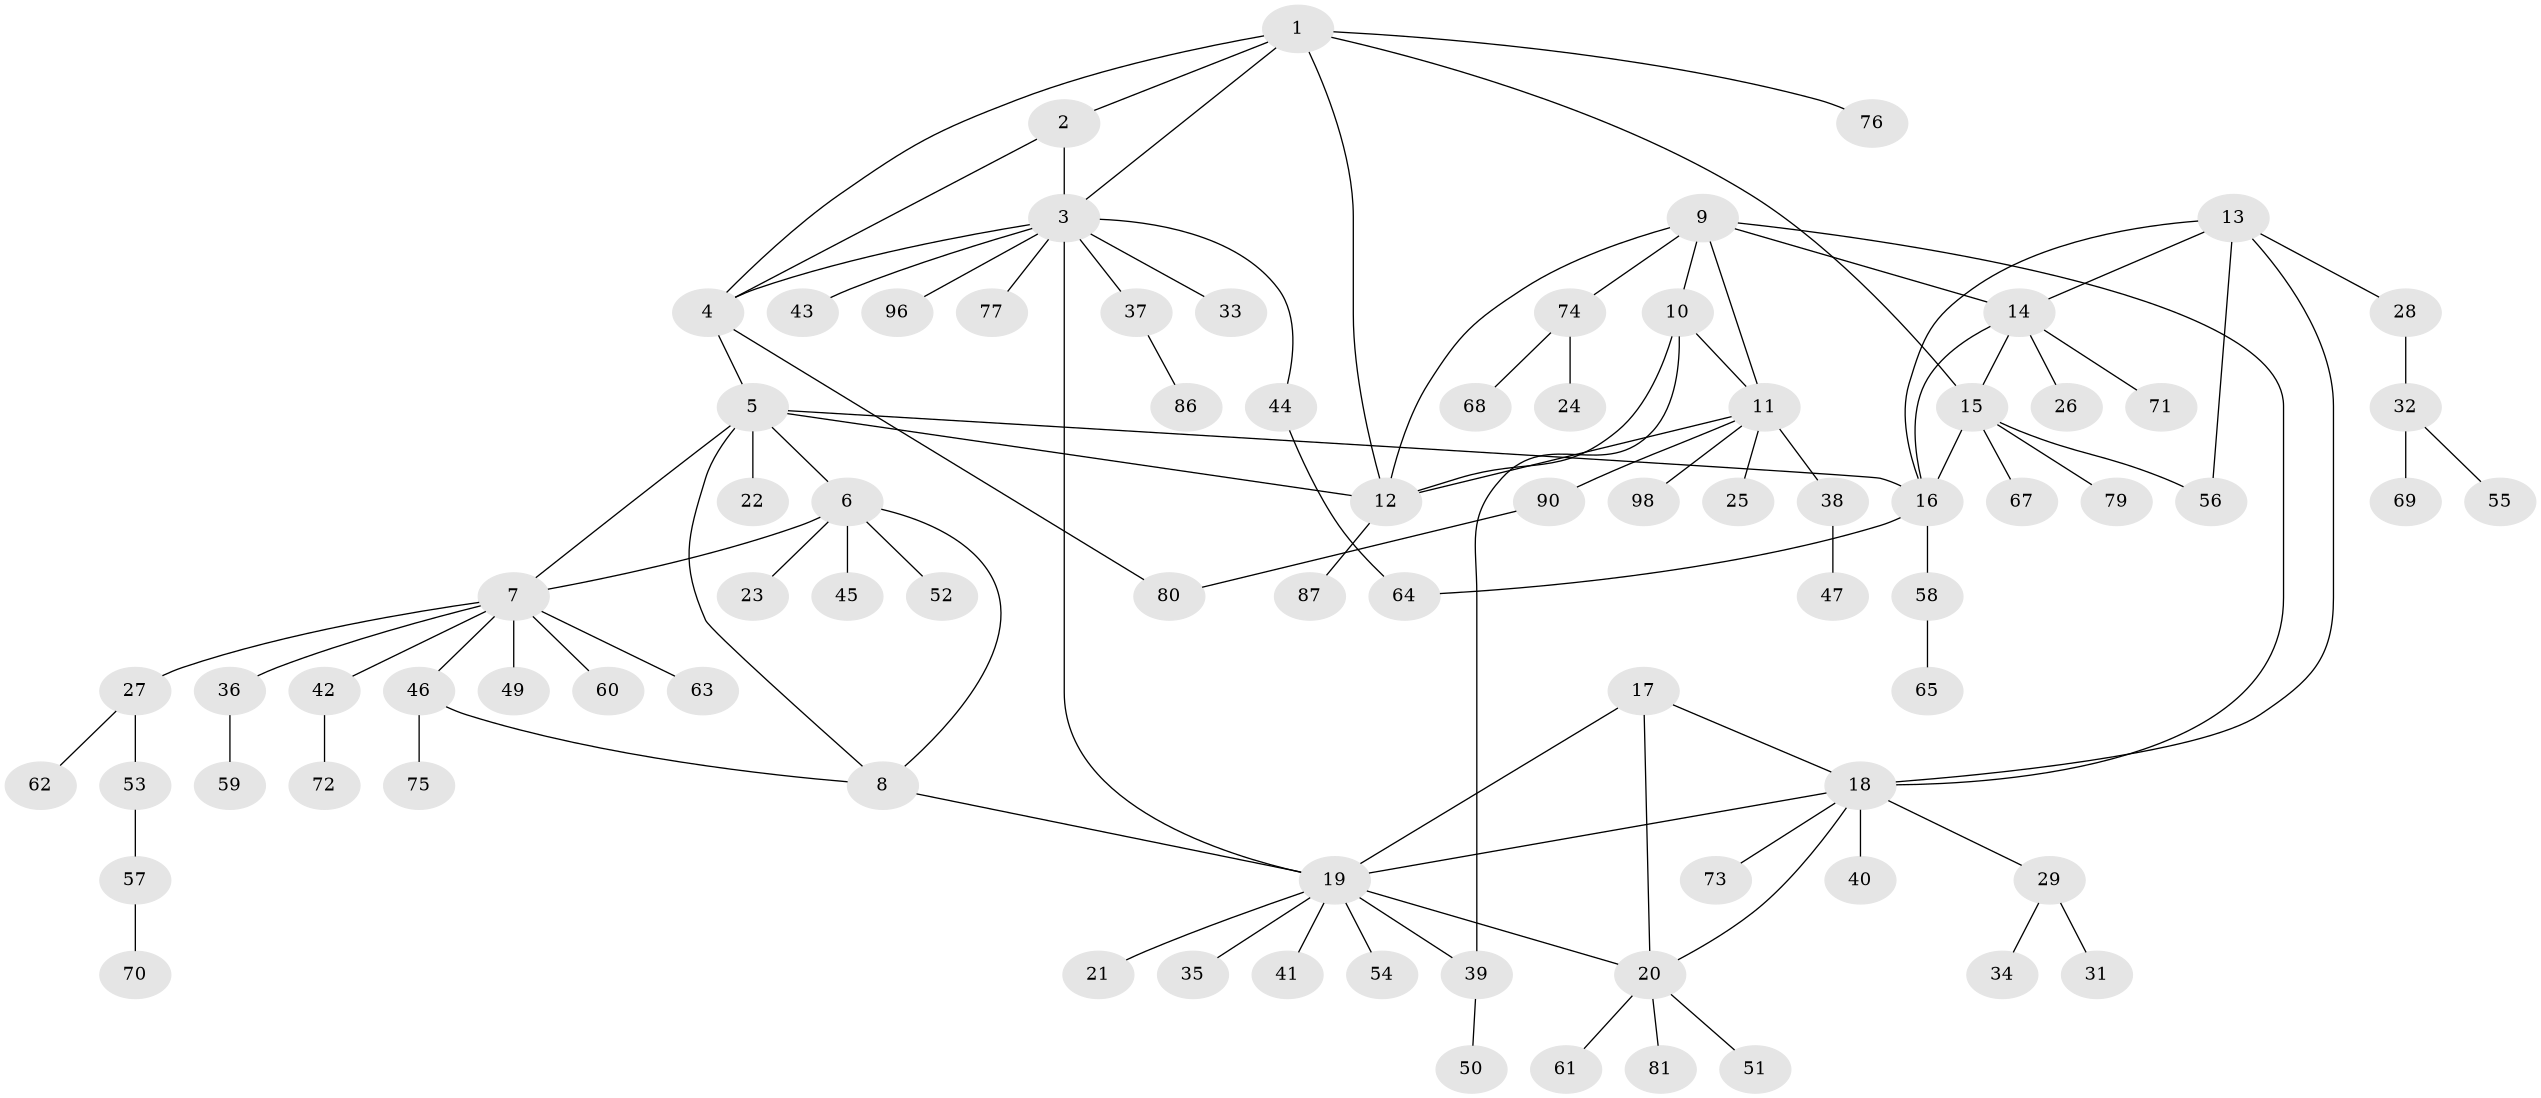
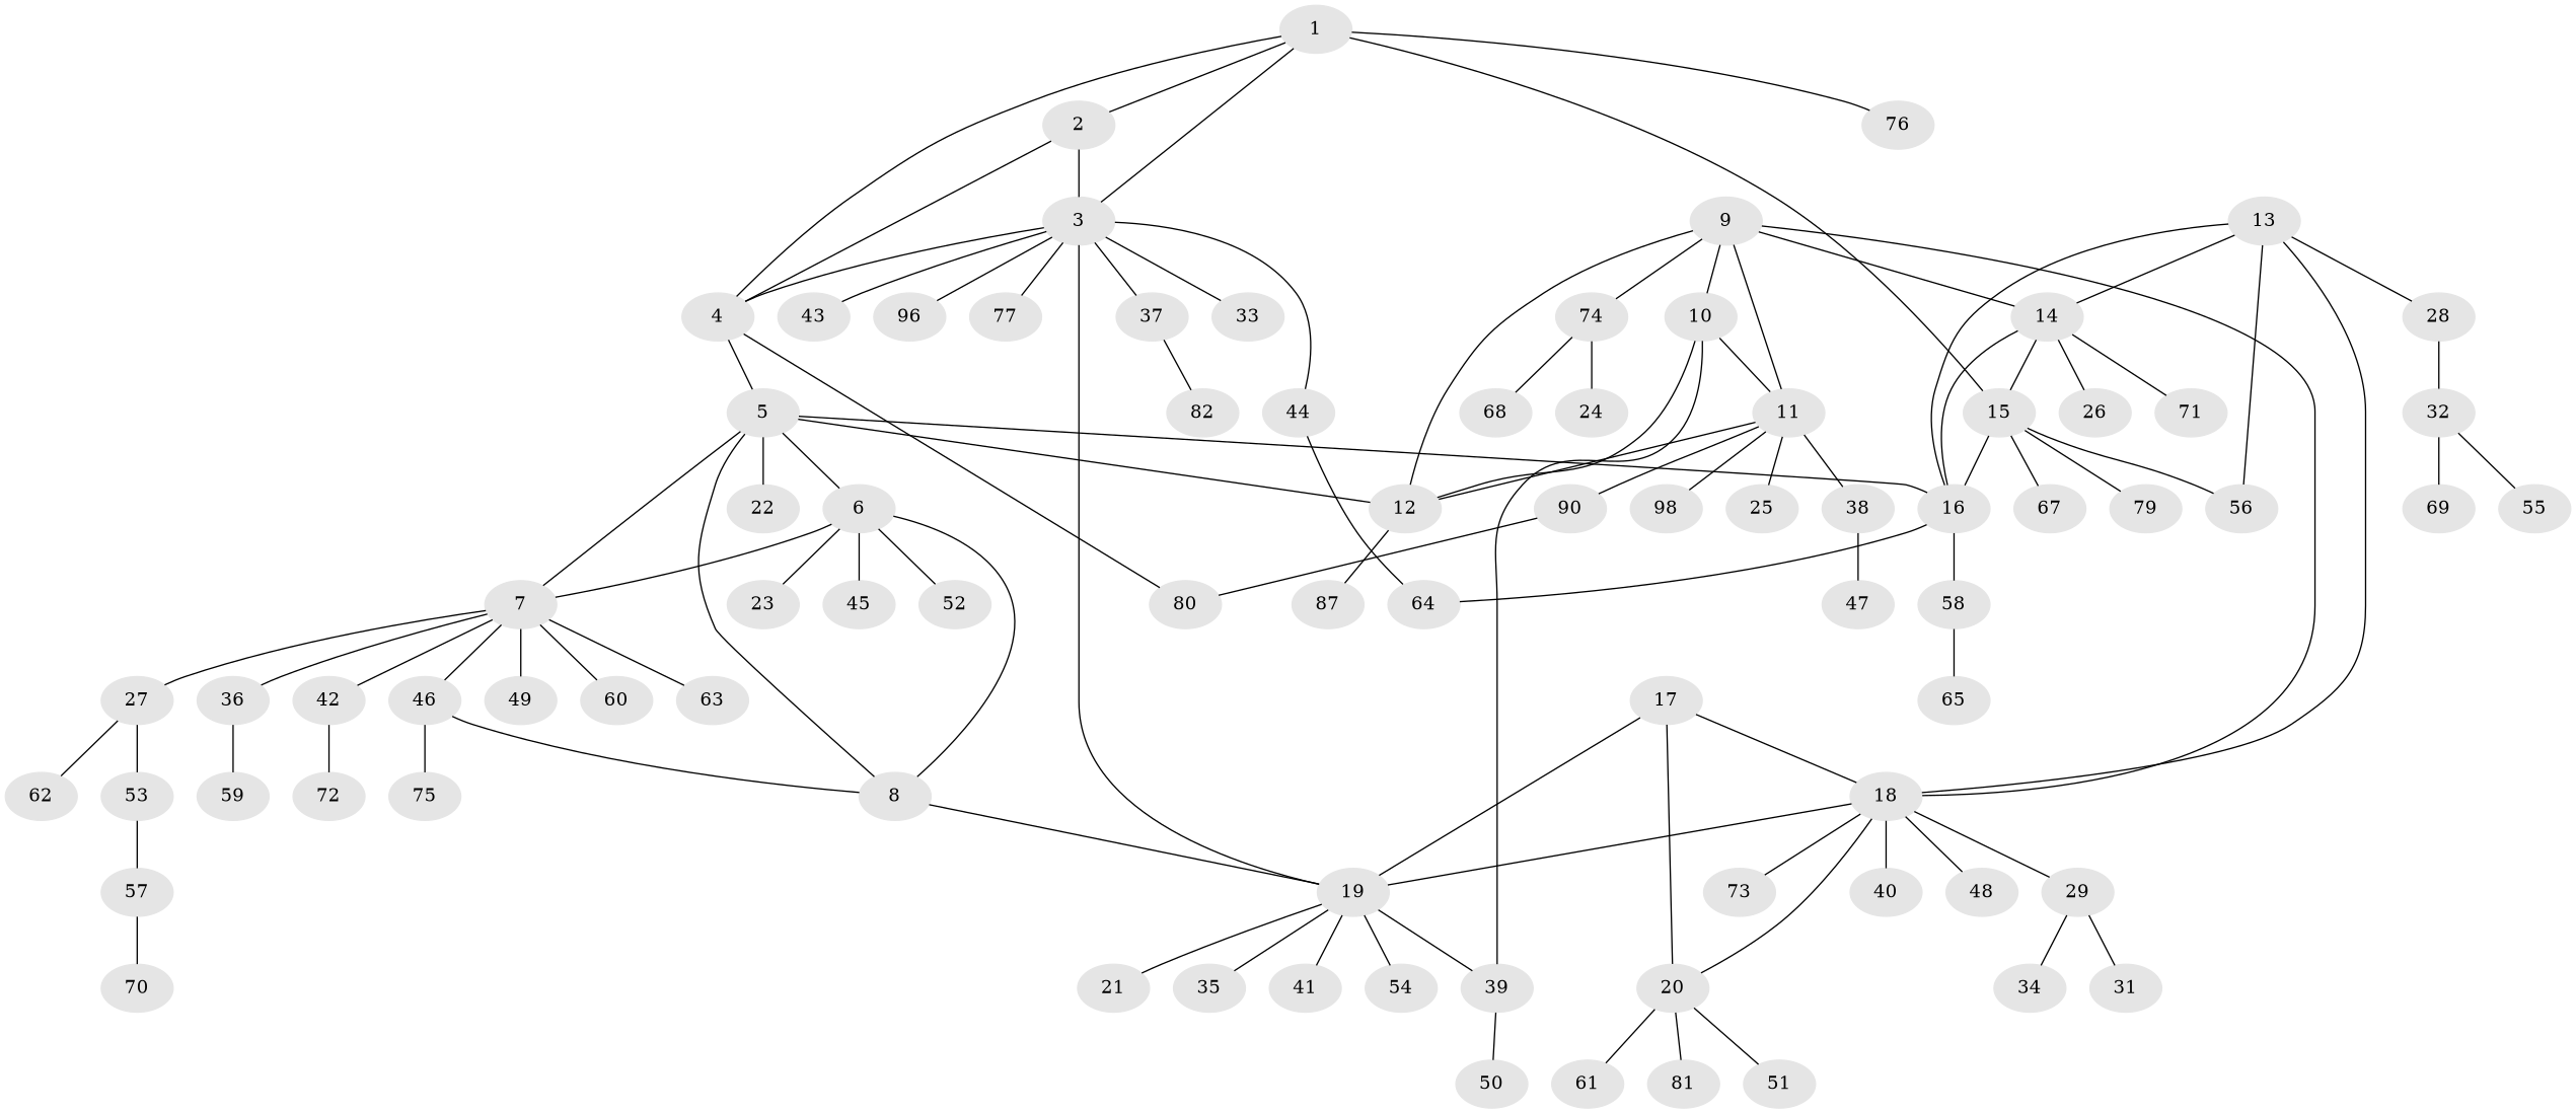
  graph {
    node [color=gray90 style=filled]
    1
    2
    3
    4
    12
    15
    76
    19
    33
    37
    43
    44
    n13 [label=96]
    77
    5
    80
    n17 [label=87]
    16
    56
    67
    79
    39
    20
    21
    35
    41
    54
-   82 [label=86]
+   82
    64
    6
    7
    8
    22
    23
    45
    52
    27
    36
    42
    46
    49
    60
    63
    58
    53
    62
    59
    72
    75
    9
    10
    11
    14
    18
    74
    25
    n57 [label=90]
    38
    n59 [label=98]
    26
    71
    29
    40
+   48
    73
    68
    24
    50
    47
    13
    28
    32
    65
    17
    51
    61
    81
    31
    34
    57
    55
    69
    70
    1 -- 2
    1 -- 3
    1 -- 4
-   1 -- 12
    1 -- 15
    1 -- 76
    2 -- 3
    2 -- 4
    3 -- 4
    3 -- 19
    3 -- 33
    3 -- 37
    3 -- 43
    3 -- 44
    3 -- n13
    3 -- 77
    4 -- 5
    4 -- 80
    12 -- n17
    15 -- 16
    15 -- 56
    15 -- 67
    15 -- 79
    19 -- 39
-   19 -- 20
    19 -- 21
    19 -- 35
    19 -- 41
    19 -- 54
    37 -- 82
    44 -- 64
    5 -- 12
    5 -- 16
    5 -- 6
    5 -- 7
    5 -- 8
    5 -- 22
    16 -- 64
    16 -- 58
    39 -- 50
    20 -- 51
    20 -- 61
    20 -- 81
    6 -- 7
    6 -- 8
    6 -- 23
    6 -- 45
    6 -- 52
    7 -- 27
    7 -- 36
    7 -- 42
    7 -- 46
    7 -- 49
    7 -- 60
    7 -- 63
    8 -- 19
    27 -- 53
    27 -- 62
    36 -- 59
    42 -- 72
    46 -- 8
    46 -- 75
    58 -- 65
    53 -- 57
    9 -- 12
    9 -- 10
    9 -- 11
    9 -- 14
    9 -- 18
    9 -- 74
    10 -- 12
    10 -- 39
    10 -- 11
    11 -- 12
    11 -- 25
    11 -- n57
    11 -- 38
    11 -- n59
    14 -- 15
    14 -- 16
    14 -- 26
    14 -- 71
    18 -- 19
    18 -- 20
    18 -- 29
    18 -- 40
+   18 -- 48
    18 -- 73
    74 -- 68
    74 -- 24
    n57 -- 80
    38 -- 47
    29 -- 31
    29 -- 34
    13 -- 16
    13 -- 56
    13 -- 14
    13 -- 18
    13 -- 28
    28 -- 32
    32 -- 55
    32 -- 69
    17 -- 19
    17 -- 20
    17 -- 18
    57 -- 70
  }
